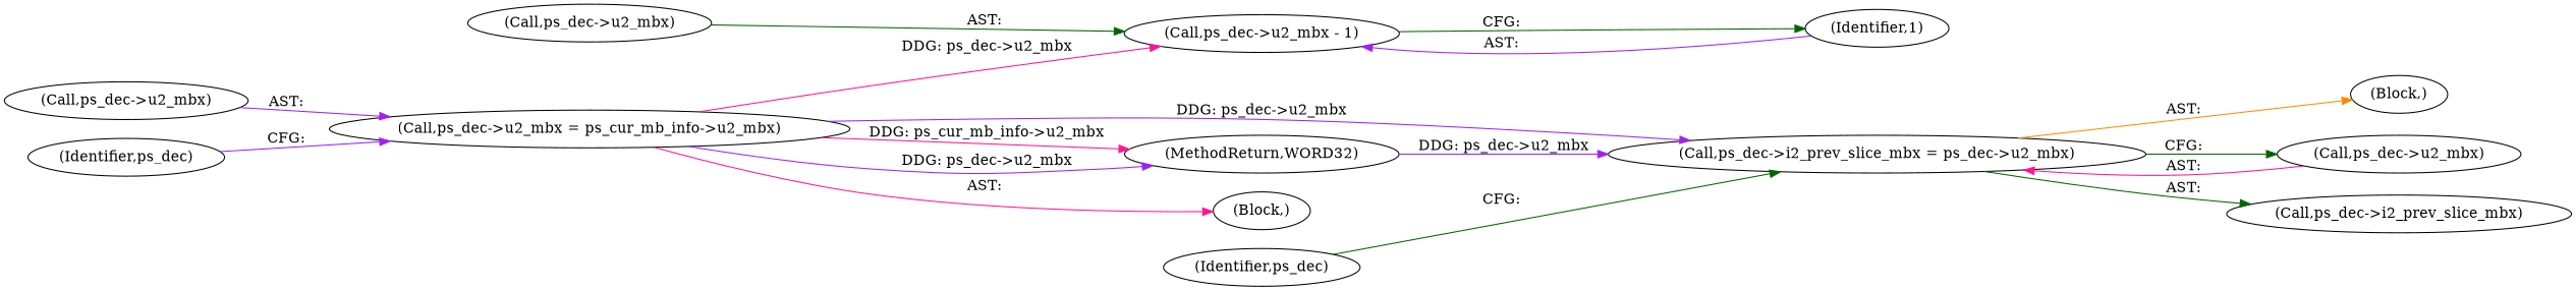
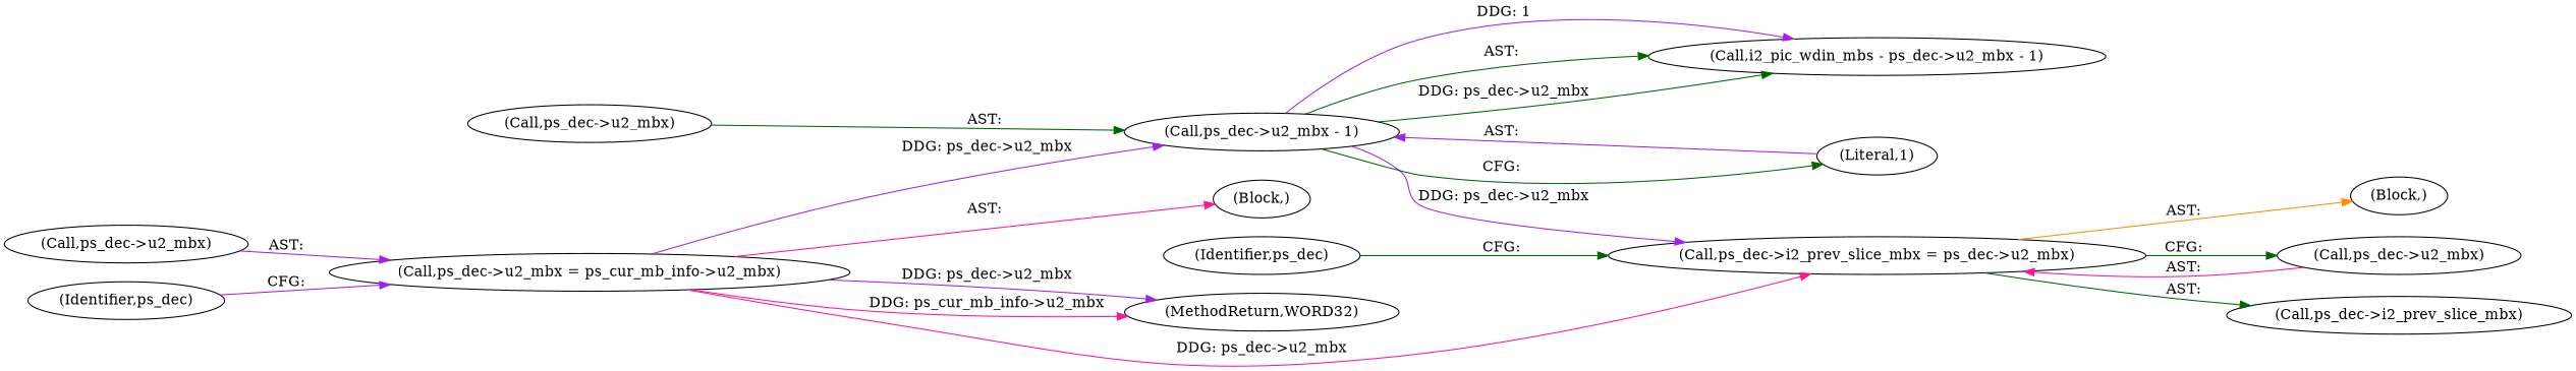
  digraph {
    rankdir=LR
    edge [color=darkgreen]
    n1 [label="(Call,ps_dec->i2_prev_slice_mbx = ps_dec->u2_mbx)"]
    n2 [label="(Block,)"]
    n3 [label="(Call,ps_dec->u2_mbx)"]
    n4 [label="(Call,ps_dec->i2_prev_slice_mbx)"]
    n5 [label="(Call,ps_dec->u2_mbx - 1)"]
-   n6 [label="(Identifier,1)"]
+   n6 [label="(Literal,1)"]
+   n7 [label="(Call,i2_pic_wdin_mbs - ps_dec->u2_mbx - 1)"]
    n8 [label="(MethodReturn,WORD32)"]
    n9 [label="(Call,ps_dec->u2_mbx = ps_cur_mb_info->u2_mbx)"]
    n10 [label="(Block,)"]
    n11 [label="(Call,ps_dec->u2_mbx)"]
    n12 [label="(Identifier,ps_dec)"]
    n13 [label="(Identifier,ps_dec)"]
    n14 [label="(Call,ps_dec->u2_mbx)"]
    n1 -> n2 [color=darkorange label="AST: "]
    n1 -> n3 [label="CFG: "]
    n1 -> n4 [label="AST: "]
    n3 -> n1 [color=deeppink label="AST: "]
-   n8 -> n1 [color=purple label="DDG: ps_dec->u2_mbx"]
+   n5 -> n1 [color=purple label="DDG: ps_dec->u2_mbx"]
    n5 -> n6 [label="CFG: "]
+   n5 -> n7 [label="AST: "]
+   n5 -> n7 [label="DDG: ps_dec->u2_mbx"]
+   n5 -> n7 [color=purple label="DDG: 1"]
    n6 -> n5 [color=purple label="AST: "]
-   n9 -> n1 [color=purple label="DDG: ps_dec->u2_mbx"]
-   n9 -> n5 [color=deeppink label="DDG: ps_dec->u2_mbx"]
+   n9 -> n1 [color=deeppink label="DDG: ps_dec->u2_mbx"]
+   n9 -> n5 [color=purple label="DDG: ps_dec->u2_mbx"]
    n9 -> n8 [color=deeppink label="DDG: ps_cur_mb_info->u2_mbx"]
    n9 -> n8 [color=purple label="DDG: ps_dec->u2_mbx"]
    n9 -> n10 [color=deeppink label="AST: "]
    n11 -> n9 [color=purple label="AST: "]
    n12 -> n1 [label="CFG: "]
    n13 -> n9 [color=purple label="CFG: "]
    n14 -> n5 [label="AST: "]
  }
